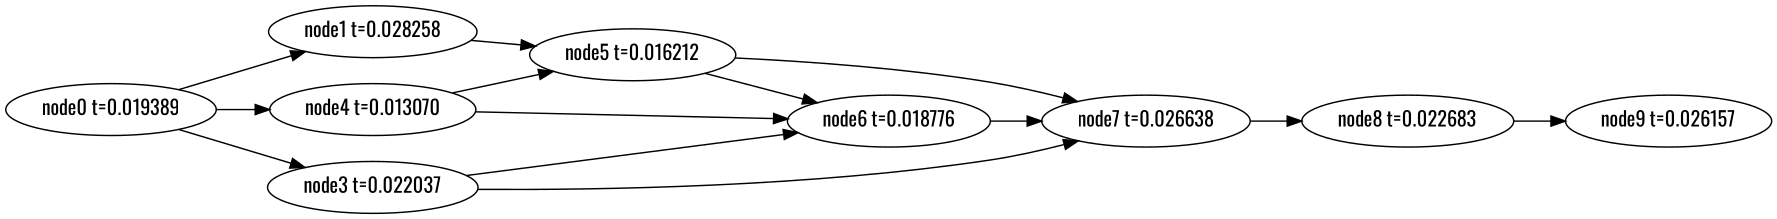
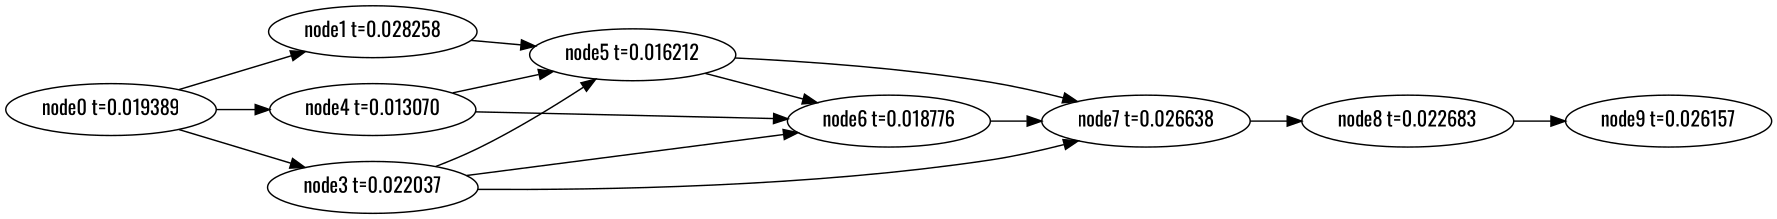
  digraph {
    fontname=Oswald
    rankdir=LR
    node [fontname=Oswald]
    edge [fontname=Oswald]
    n1 [label="node9 t=0.026157"]
    n2 [label="node8 t=0.022683"]
    n3 [label="node7 t=0.026638"]
    n4 [label="node6 t=0.018776"]
    n5 [label="node5 t=0.016212"]
    n6 [label="node4 t=0.013070"]
    n7 [label="node3 t=0.022037"]
    n8 [label="node1 t=0.028258"]
    n9 [label="node0 t=0.019389"]
    n2 -> n1
    n3 -> n2
    n4 -> n3
    n5 -> n3
    n5 -> n4
    n6 -> n4
    n6 -> n5
    n7 -> n3
    n7 -> n4
+   n7 -> n5
    n8 -> n5
    n9 -> n6
    n9 -> n7
    n9 -> n8
  }
